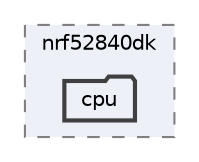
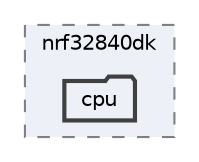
  digraph {
    compound=true
    n1 [color=grey25 fillcolor="#edf0f7" fontname=Helvetica fontsize=10 height=0.2 label=cpu shape=folder style="filled,bold" width=0.4]
    subgraph cluster_1 {
      bgcolor="#edf0f7"
      fontname=Helvetica
      fontsize=10
-     label=nrf52840dk
+     label=nrf32840dk
      pencolor=grey50
      style="filled,dashed"
      n1
    }
  }
